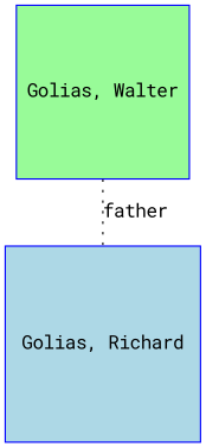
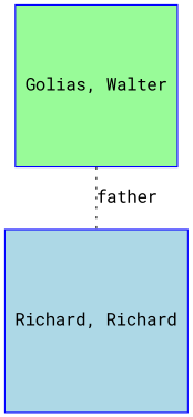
  digraph {
    fontname="Roboto Mono"
    node [color=blue regular=1 shape=box style=filled fontname="Roboto Mono"]
    n1 [label="Golias, Walter" fillcolor=palegreen]
-   n2 [label="Golias, Richard" fillcolor=lightblue]
+   n2 [label="Richard, Richard" fillcolor=lightblue]
    n1 -> n2 [arrowsize=0.0 dir=none label=father style=dotted fontname="Roboto Mono"]
  }
